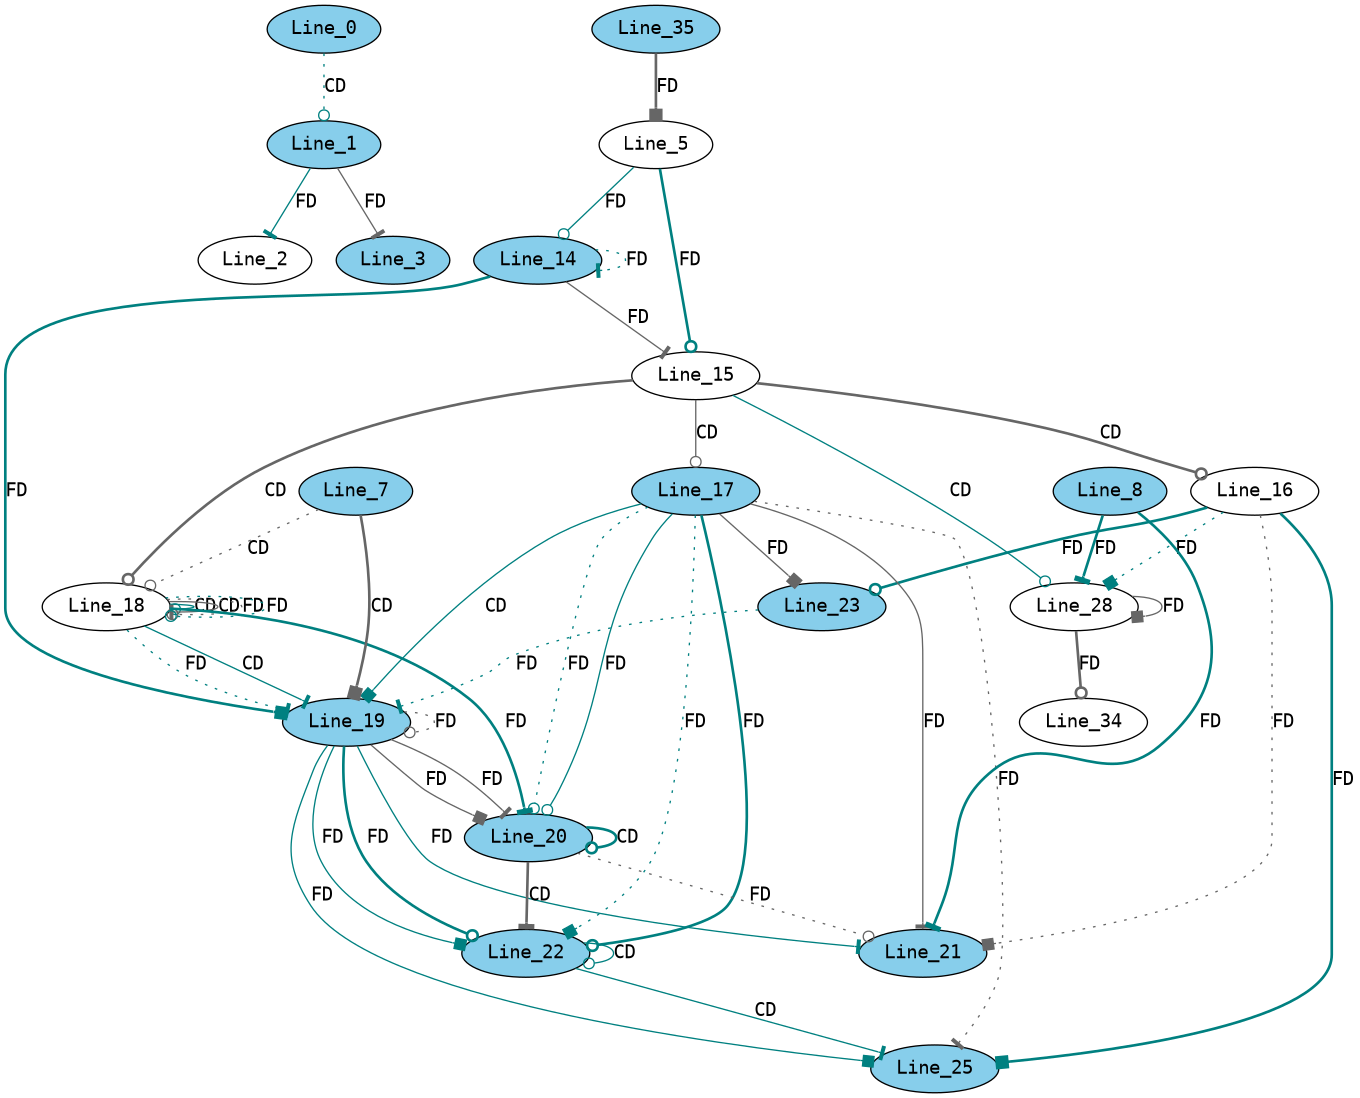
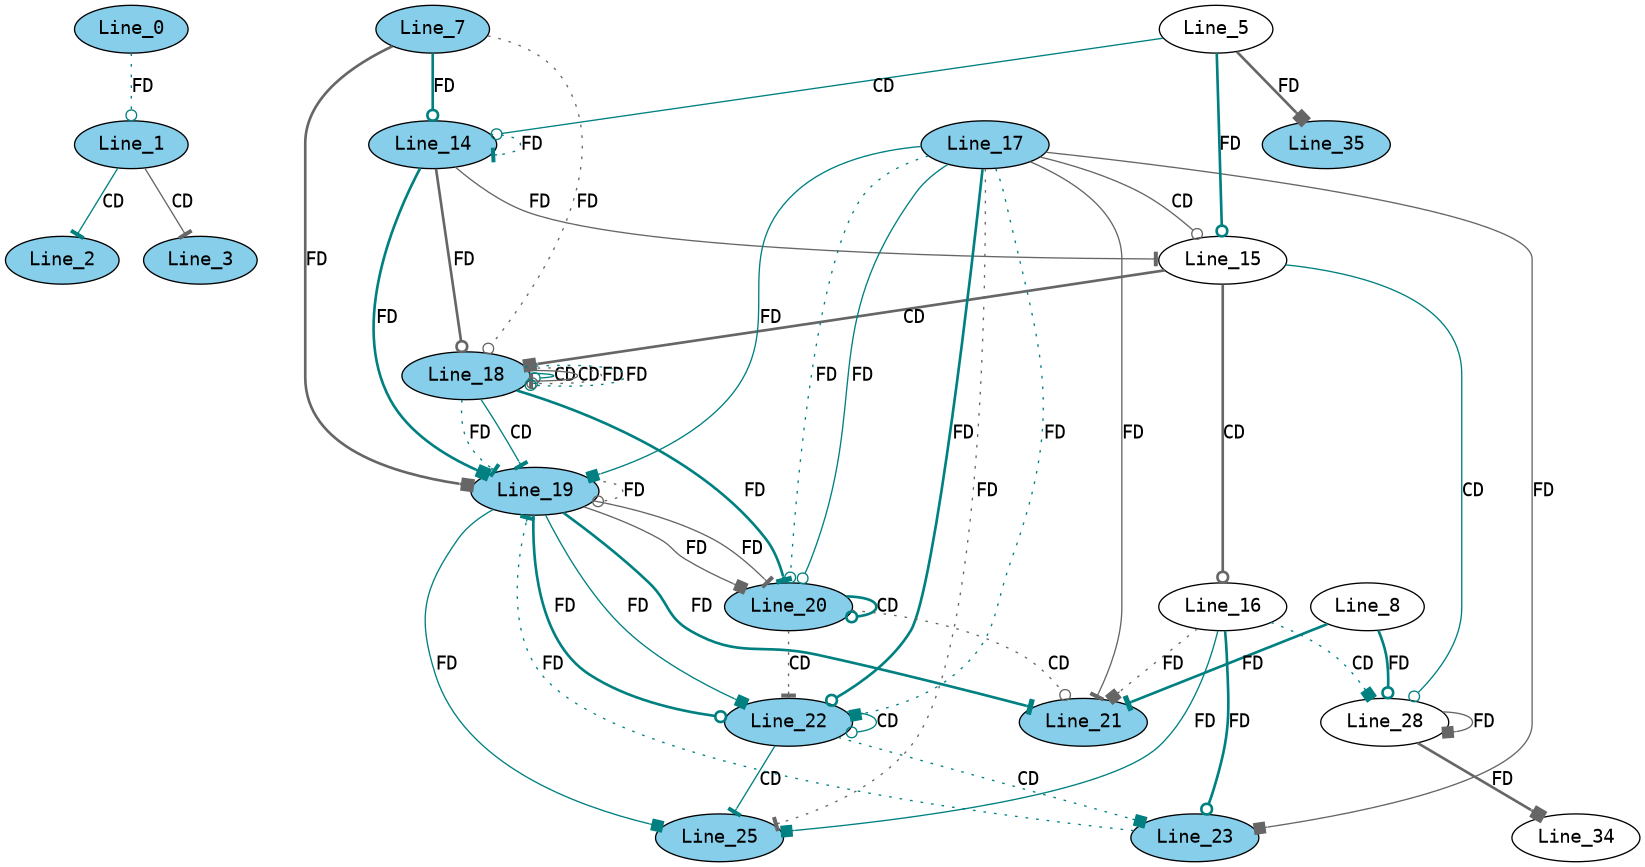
  digraph {
    fontname="DejaVu Sans Mono"
    node [fillcolor=skyblue fontname="DejaVu Sans Mono" style=filled]
    edge [arrowhead=odot color=teal fontname="DejaVu Sans Mono" style=solid]
    Line_0
    Line_1
-   Line_2 [fillcolor=white]
+   Line_2
    Line_3
    Line_14
    Line_15 [fillcolor=white]
-   Line_18 [fillcolor=white]
+   Line_18
    Line_19
    Line_16 [fillcolor=white]
    Line_17
    Line_28 [fillcolor=white]
    Line_20
    Line_21
    Line_25
    Line_22
    Line_7
    Line_5 [fillcolor=white]
    Line_35
    Line_23
    Line_34 [fillcolor=white]
-   Line_8
-   Line_0 -> Line_1 [label=CD style=dotted]
-   Line_1 -> Line_2 [arrowhead=tee label=FD]
-   Line_1 -> Line_3 [arrowhead=tee color=gray40 label=FD]
+   Line_8 [fillcolor=white]
+   Line_0 -> Line_1 [label=FD style=dotted]
+   Line_1 -> Line_2 [arrowhead=tee label=CD]
+   Line_1 -> Line_3 [arrowhead=tee color=gray40 label=CD]
    Line_14 -> Line_14 [arrowhead=tee label=FD style=dotted]
    Line_14 -> Line_15 [arrowhead=tee color=gray40 label=FD]
+   Line_14 -> Line_18 [color=gray40 label=FD style=bold]
    Line_14 -> Line_19 [arrowhead=box label=FD style=bold]
-   Line_15 -> Line_18 [color=gray40 label=CD style=bold]
+   Line_15 -> Line_18 [arrowhead=box color=gray40 label=CD style=bold]
    Line_15 -> Line_16 [color=gray40 label=CD style=bold]
-   Line_15 -> Line_17 [color=gray40 label=CD]
+   Line_17 -> Line_15 [color=gray40 label=CD]
    Line_15 -> Line_28 [label=CD]
    Line_18 -> Line_18 [label=CD]
    Line_18 -> Line_18 [arrowhead=tee color=gray40 label=CD]
    Line_18 -> Line_18 [color=gray40 label=FD style=dotted]
    Line_18 -> Line_18 [label=FD style=dotted]
    Line_18 -> Line_19 [arrowhead=tee label=CD]
    Line_18 -> Line_19 [arrowhead=tee label=FD style=dotted]
    Line_18 -> Line_20 [arrowhead=tee label=FD style=bold]
    Line_19 -> Line_19 [color=gray40 label=FD style=dotted]
    Line_19 -> Line_20 [arrowhead=tee color=gray40 label=FD]
    Line_19 -> Line_20 [arrowhead=box color=gray40 label=FD]
-   Line_19 -> Line_21 [arrowhead=tee label=FD]
+   Line_19 -> Line_21 [arrowhead=tee label=FD style=bold]
    Line_19 -> Line_25 [arrowhead=box label=FD]
    Line_19 -> Line_22 [label=FD style=bold]
    Line_19 -> Line_22 [arrowhead=box label=FD]
-   Line_16 -> Line_28 [arrowhead=box label=FD style=dotted]
+   Line_16 -> Line_28 [arrowhead=box label=CD style=dotted]
    Line_16 -> Line_21 [arrowhead=box color=gray40 label=FD style=dotted]
-   Line_16 -> Line_25 [arrowhead=box label=FD style=bold]
+   Line_16 -> Line_25 [arrowhead=box label=FD]
    Line_16 -> Line_23 [label=FD style=bold]
-   Line_17 -> Line_19 [arrowhead=box label=CD]
+   Line_17 -> Line_19 [arrowhead=box label=FD]
    Line_17 -> Line_20 [label=FD style=dotted]
    Line_17 -> Line_20 [label=FD]
    Line_17 -> Line_21 [arrowhead=tee color=gray40 label=FD]
    Line_17 -> Line_25 [arrowhead=tee color=gray40 label=FD style=dotted]
    Line_17 -> Line_22 [arrowhead=box label=FD style=dotted]
    Line_17 -> Line_22 [label=FD style=bold]
    Line_17 -> Line_23 [arrowhead=box color=gray40 label=FD]
    Line_28 -> Line_28 [arrowhead=box color=gray40 label=FD]
-   Line_28 -> Line_34 [color=gray40 label=FD style=bold]
+   Line_28 -> Line_34 [arrowhead=box color=gray40 label=FD style=bold]
    Line_20 -> Line_20 [label=CD style=bold]
-   Line_20 -> Line_21 [color=gray40 label=FD style=dotted]
-   Line_20 -> Line_22 [arrowhead=tee color=gray40 label=CD style=bold]
+   Line_20 -> Line_21 [color=gray40 label=CD style=dotted]
+   Line_20 -> Line_22 [arrowhead=tee color=gray40 label=CD style=dotted]
    Line_22 -> Line_25 [arrowhead=tee label=CD]
    Line_22 -> Line_22 [label=CD]
-   Line_7 -> Line_18 [color=gray40 label=CD style=dotted]
-   Line_7 -> Line_19 [arrowhead=box color=gray40 label=CD style=bold]
-   Line_5 -> Line_14 [label=FD]
+   Line_22 -> Line_23 [arrowhead=box label=CD style=dotted]
+   Line_7 -> Line_14 [label=FD style=bold]
+   Line_7 -> Line_18 [color=gray40 label=FD style=dotted]
+   Line_7 -> Line_19 [arrowhead=box color=gray40 label=FD style=bold]
+   Line_5 -> Line_14 [label=CD]
    Line_5 -> Line_15 [label=FD style=bold]
-   Line_35 -> Line_5 [arrowhead=box color=gray40 label=FD style=bold]
+   Line_5 -> Line_35 [arrowhead=box color=gray40 label=FD style=bold]
    Line_23 -> Line_19 [arrowhead=tee label=FD style=dotted]
-   Line_8 -> Line_28 [arrowhead=tee label=FD style=bold]
+   Line_8 -> Line_28 [label=FD style=bold]
    Line_8 -> Line_21 [arrowhead=tee label=FD style=bold]
  }
